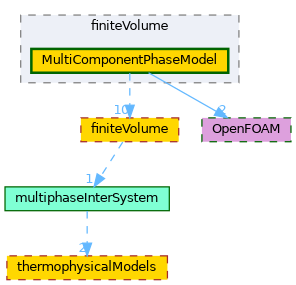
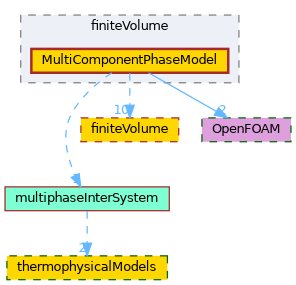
  digraph {
    compound=true
    node [color=darkgreen fillcolor=gold fontname=Helvetica fontsize=10 shape=box style="filled,dashed"]
    edge [color=steelblue1 fontcolor=steelblue1 fontname=Helvetica fontsize=10 headlabel=2 labeldistance=1.5 labelfontname=Helvetica labelfontsize=10 style=dashed]
-   n1 [height=0.2 label=MultiComponentPhaseModel style="filled,bold" width=0.4]
-   n2 [fillcolor=aquamarine height=0.2 label=multiphaseInterSystem style=filled width=0.4]
+   n1 [color=brown height=0.2 label=MultiComponentPhaseModel style="filled,bold" width=0.4]
+   n2 [color=brown fillcolor=aquamarine height=0.2 label=multiphaseInterSystem style=filled width=0.4]
    n3 [color=brown height=0.2 label=finiteVolume width=0.4]
    n4 [fillcolor=plum height=0.2 label=OpenFOAM width=0.4]
-   n5 [color=brown height=0.2 label=thermophysicalModels width=0.4]
+   n5 [height=0.2 label=thermophysicalModels width=0.4]
    subgraph cluster_1 {
      bgcolor="#edf0f7"
      fontname=Helvetica
      fontsize=10
      label=finiteVolume
      pencolor=grey50
      style="filled,dashed"
      n1
    }
-   n3 -> n2 [headlabel=1]
+   n1 -> n2 [headlabel=1]
    n1 -> n3 [headlabel=10]
    n1 -> n4 [style=solid]
    n2 -> n5
  }
